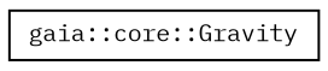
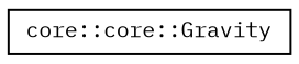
  digraph {
    rankdir=TB
    fontname="IBM Plex Mono"
-   n1 [color=black fillcolor=white fontname="IBM Plex Mono" fontsize=10 height=0.2 label="gaia::core::Gravity" shape=record style=filled width=0.4]
+   n1 [color=black fillcolor=white fontname="IBM Plex Mono" fontsize=10 height=0.2 label="core::core::Gravity" shape=record style=filled width=0.4]
  }
